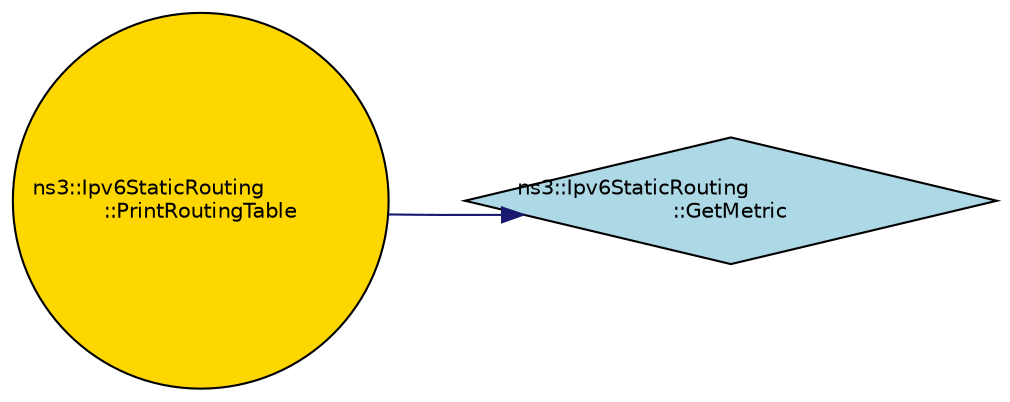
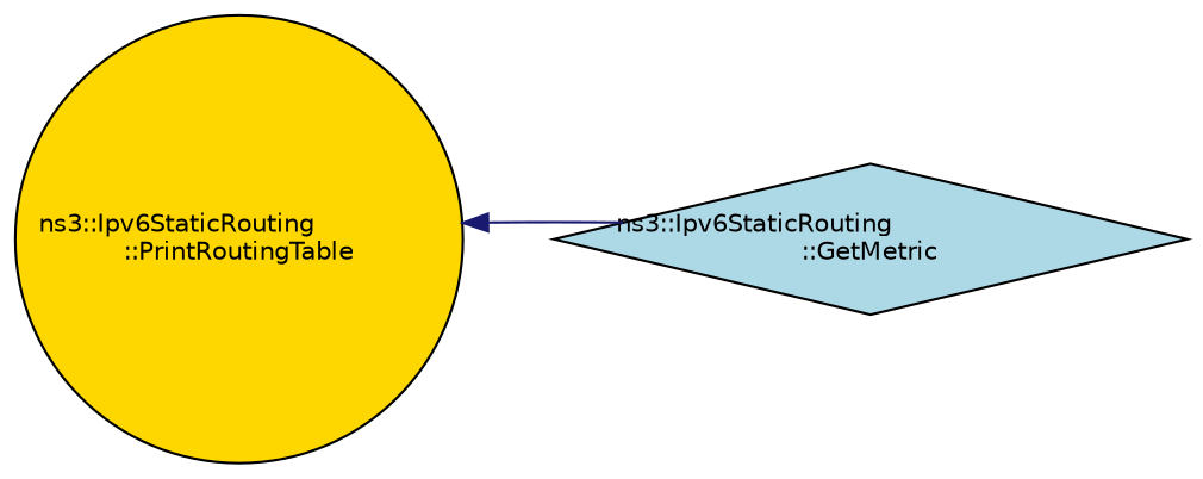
  digraph {
    rankdir=RL
    node [color=black fontname=Helvetica fontsize=10 style=filled]
    n1 [fillcolor=lightblue fontcolor=black height=0.2 label="ns3::Ipv6StaticRouting\l::GetMetric" shape=diamond width=0.4]
    n2 [fillcolor=gold height=0.2 label="ns3::Ipv6StaticRouting\l::PrintRoutingTable" shape=circle width=0.4]
-   n1 -> n2 [color=midnightblue dir=back fontname=Helvetica fontsize=10 labelfontname=Helvetica labelfontsize=10 style=solid]
+   n2 -> n1 [color=midnightblue dir=back fontname=Helvetica fontsize=10 labelfontname=Helvetica labelfontsize=10 style=solid]
  }
